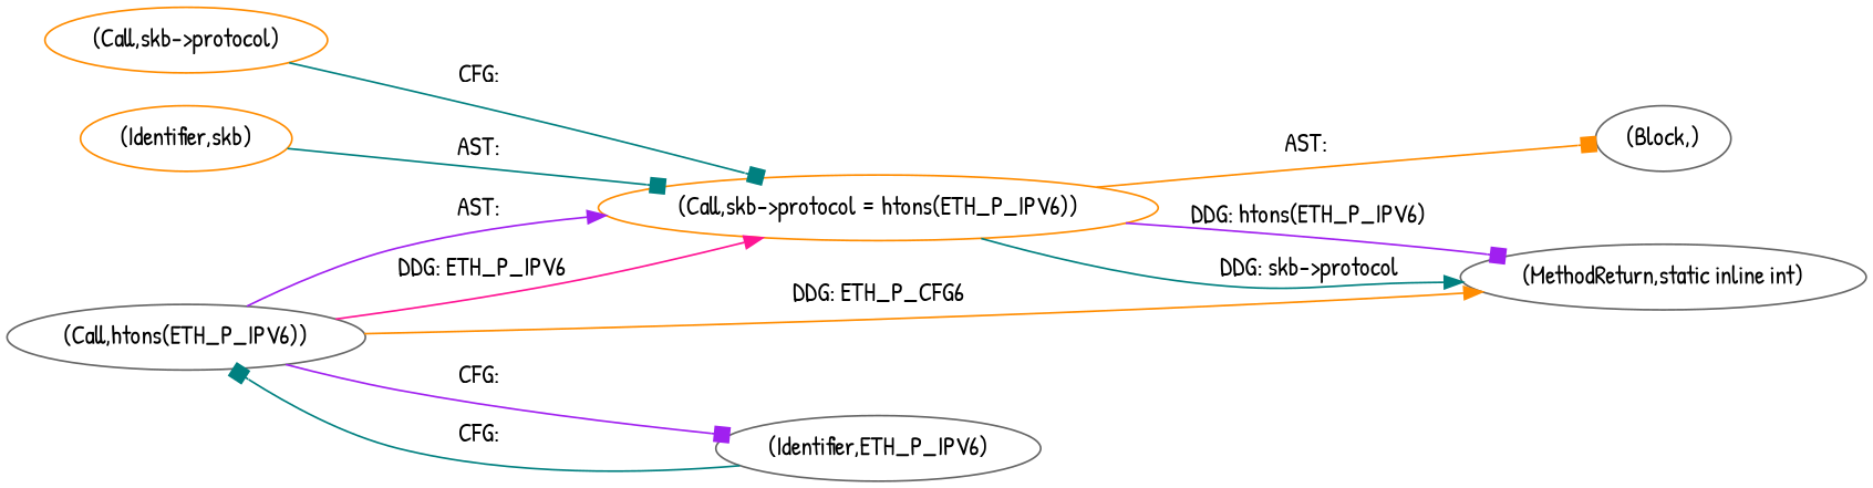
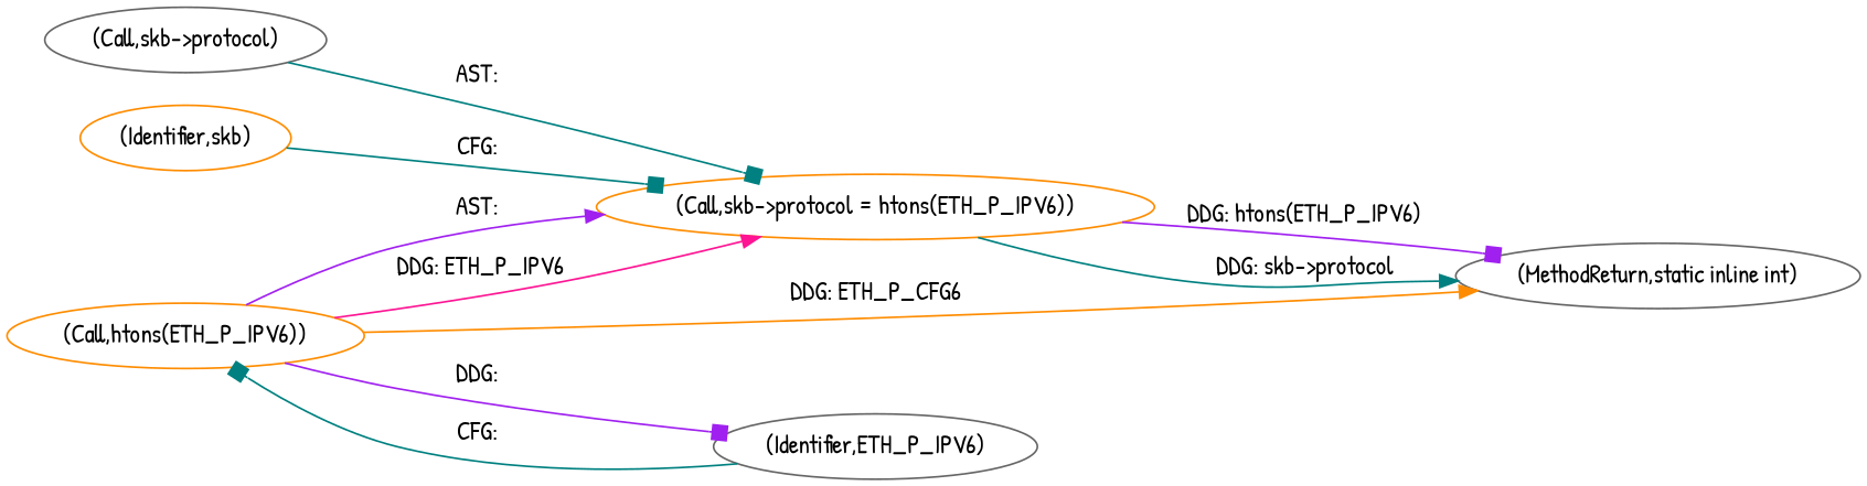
  digraph {
    fontname="Patrick Hand"
    rankdir=LR
    node [color=darkorange fontname="Patrick Hand"]
    edge [arrowhead=box color=teal fontname="Patrick Hand"]
    n1 [label="(Call,skb->protocol = htons(ETH_P_IPV6))"]
-   n2 [color=gray40 label="(Block,)"]
    n3 [color=gray40 label="(MethodReturn,static inline int)"]
-   n4 [color=gray40 label="(Call,htons(ETH_P_IPV6))"]
+   n4 [label="(Call,htons(ETH_P_IPV6))"]
    n5 [color=gray40 label="(Identifier,ETH_P_IPV6)"]
-   n6 [label="(Call,skb->protocol)"]
+   n6 [color=gray40 label="(Call,skb->protocol)"]
    n7 [label="(Identifier,skb)"]
-   n1 -> n2 [color=darkorange label="AST: "]
    n1 -> n3 [color=purple label="DDG: htons(ETH_P_IPV6)"]
    n1 -> n3 [arrowhead=normal label="DDG: skb->protocol"]
    n4 -> n1 [arrowhead=normal color=purple label="AST: "]
    n4 -> n1 [arrowhead=normal color=deeppink label="DDG: ETH_P_IPV6"]
    n4 -> n3 [arrowhead=normal color=darkorange label="DDG: ETH_P_CFG6"]
-   n4 -> n5 [color=purple label="CFG: "]
+   n4 -> n5 [color=purple label="DDG: "]
    n5 -> n4 [label="CFG: "]
-   n6 -> n1 [label="CFG: "]
-   n7 -> n1 [label="AST: "]
+   n6 -> n1 [label="AST: "]
+   n7 -> n1 [label="CFG: "]
  }
